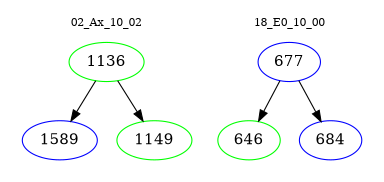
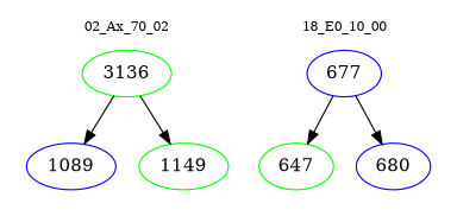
  digraph {
    node [color=green]
    edge [color=black]
-   n1 [label=1136]
-   n2 [color=blue label=1589]
+   n1 [label=3136]
+   n2 [color=blue label=1089]
    n3 [label=1149]
    n4 [color=blue label=677]
-   n5 [label=646]
-   n6 [color=blue label=684]
+   n5 [label=647]
+   n6 [color=blue label=680]
    subgraph cluster_1 {
      color=white
      fontsize=10
-     label="02_Ax_10_02"
+     label="02_Ax_70_02"
      n1
      n2
      n3
    }
    subgraph cluster_2 {
      color=white
      fontsize=10
      label="18_E0_10_00"
      n4
      n5
      n6
    }
    n1 -> n2
    n1 -> n3
    n4 -> n5
    n4 -> n6
  }
